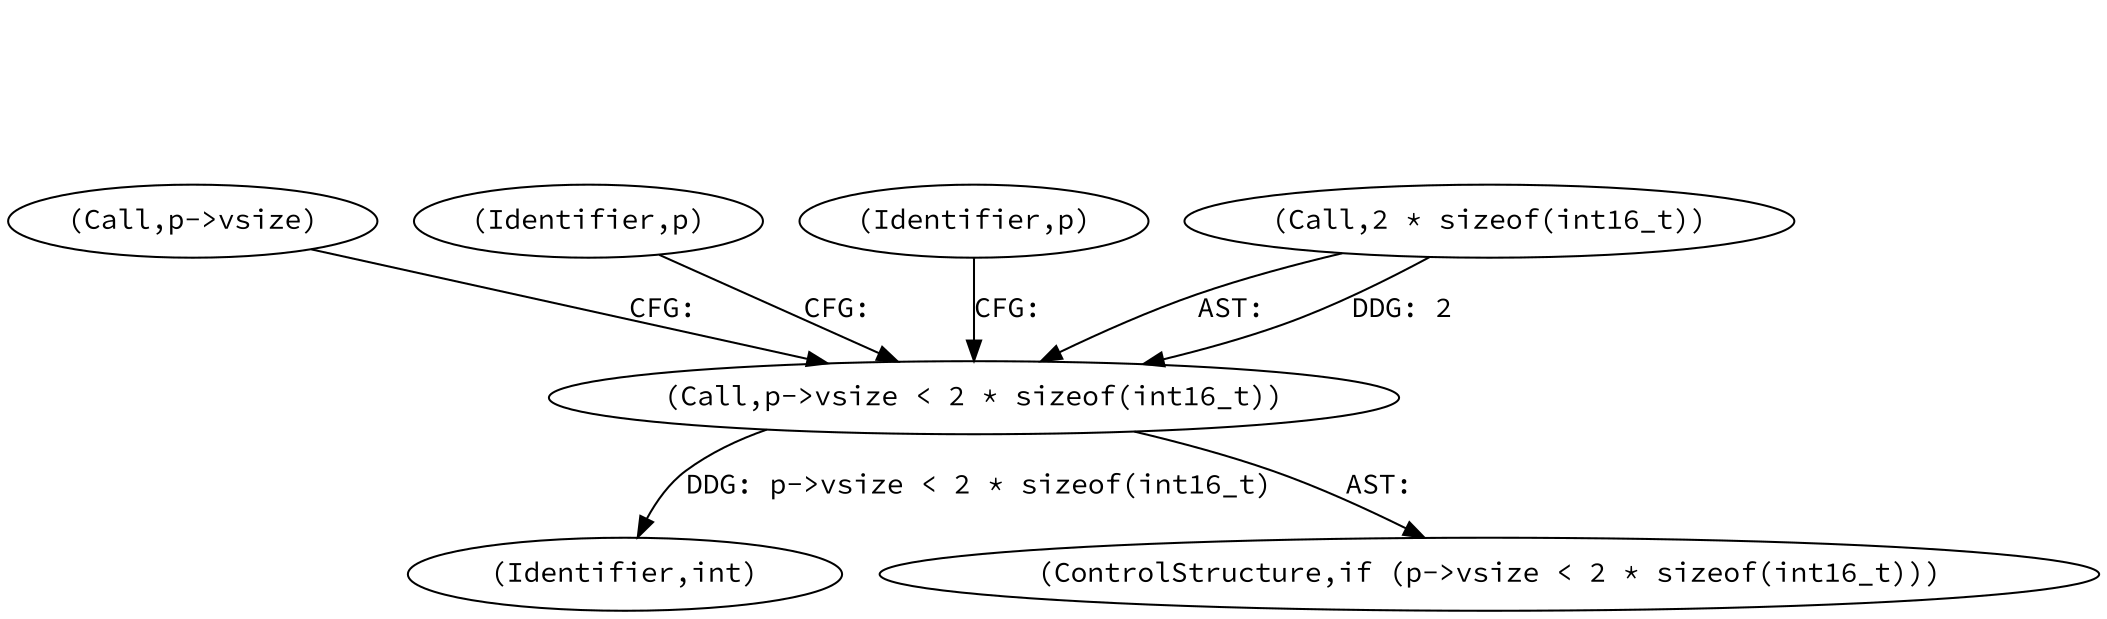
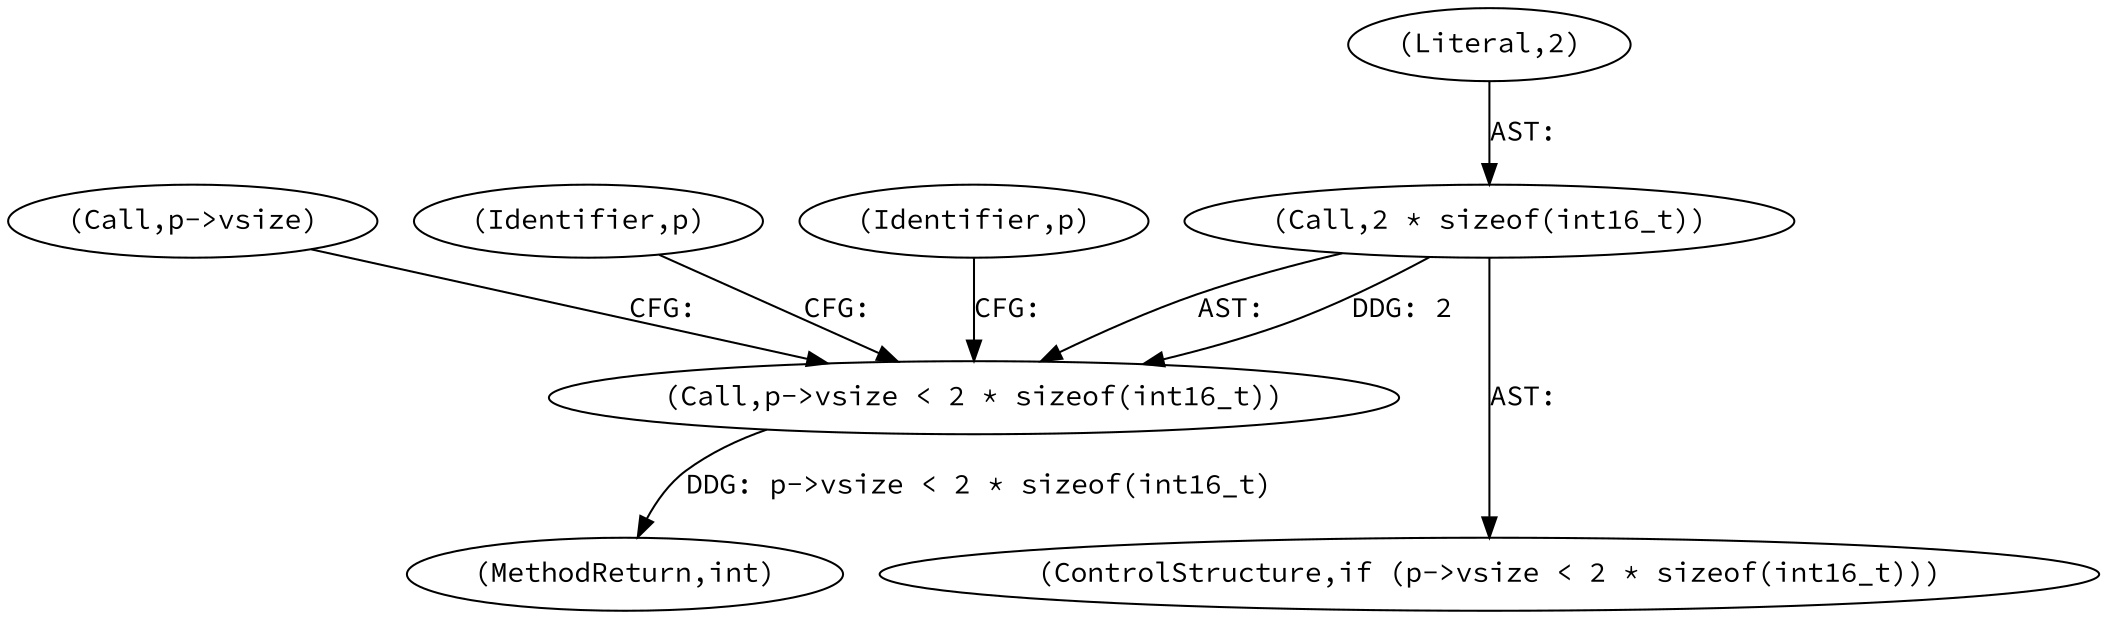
  digraph {
    fontname="Source Code Pro"
    node [fontname="Source Code Pro"]
    edge [fontname="Source Code Pro"]
    n1 [label="(Call,2 * sizeof(int16_t))"]
    n2 [label="(Call,p->vsize < 2 * sizeof(int16_t))"]
    n3 [label="(ControlStructure,if (p->vsize < 2 * sizeof(int16_t)))"]
-   n4 [label="(Identifier,int)"]
+   n4 [label="(MethodReturn,int)"]
    n5 [label="(Call,p->vsize)"]
    n6 [label="(Identifier,p)"]
+   n7 [label="(Literal,2)"]
    n8 [label="(Identifier,p)"]
    n1 -> n2 [label="AST: "]
    n1 -> n2 [label="DDG: 2"]
-   n2 -> n3 [label="AST: "]
+   n1 -> n3 [label="AST: "]
    n2 -> n4 [label="DDG: p->vsize < 2 * sizeof(int16_t)"]
    n5 -> n2 [label="CFG: "]
    n6 -> n2 [label="CFG: "]
+   n7 -> n1 [label="AST: "]
    n8 -> n2 [label="CFG: "]
  }
